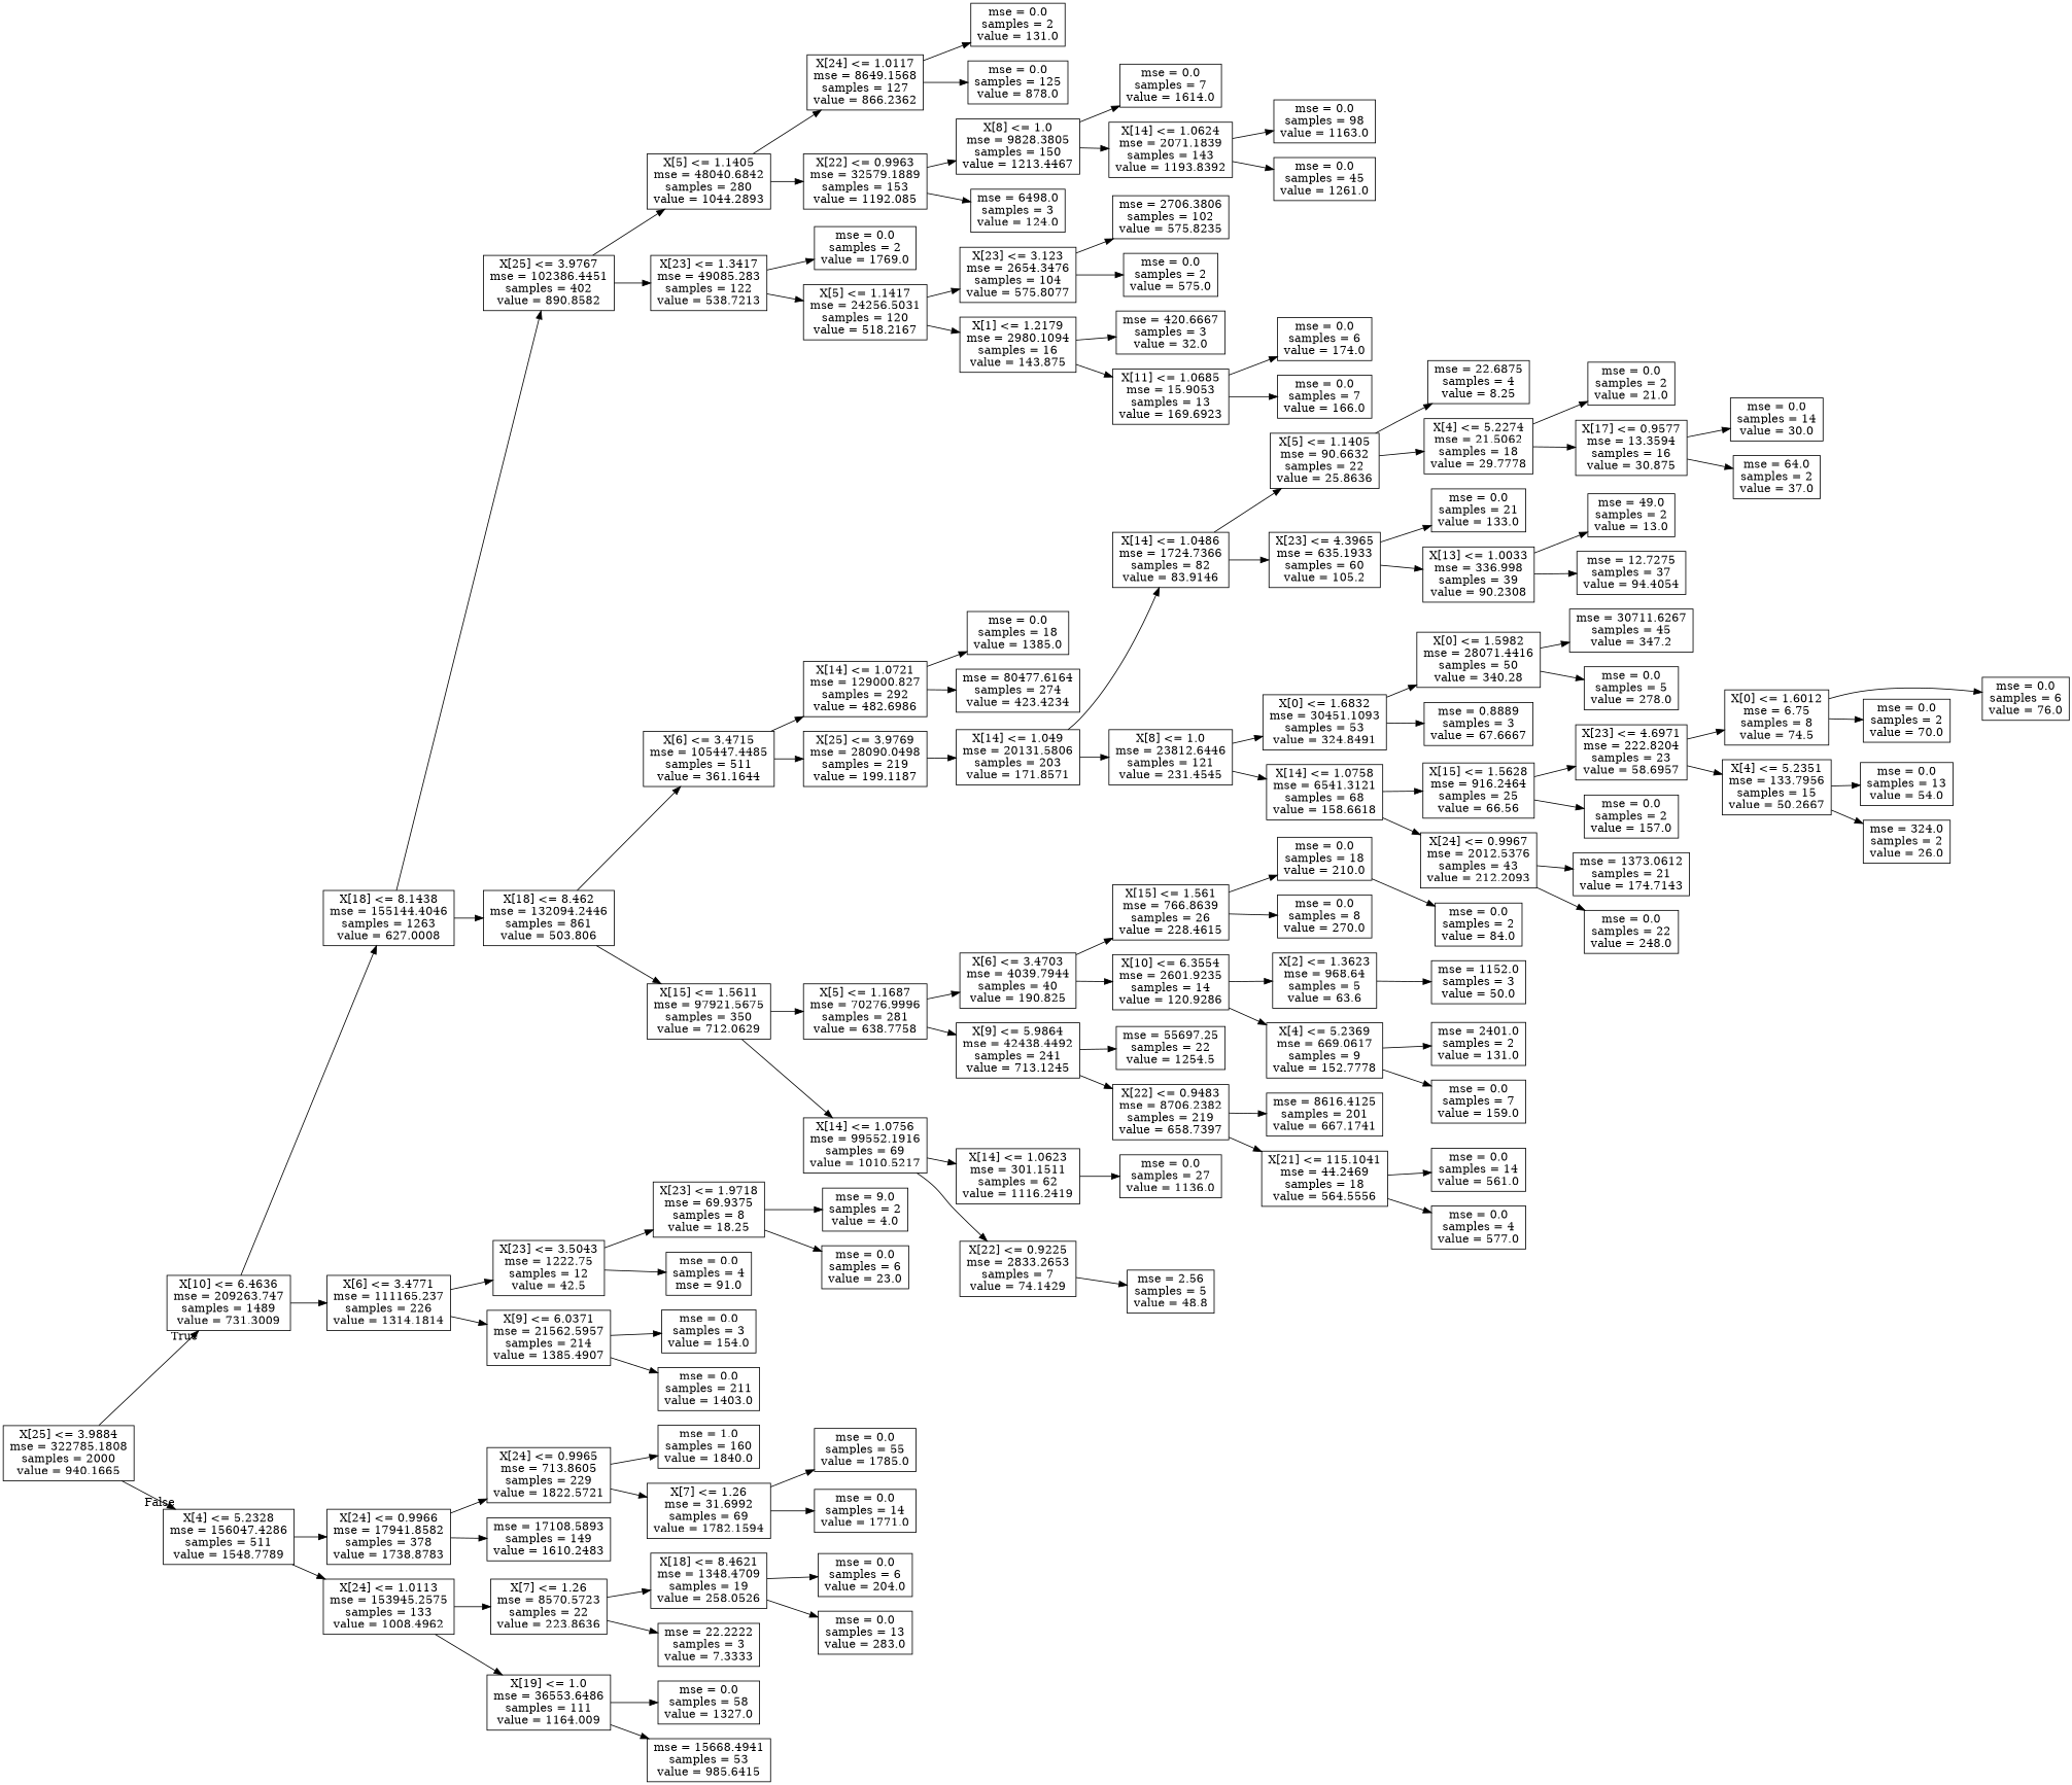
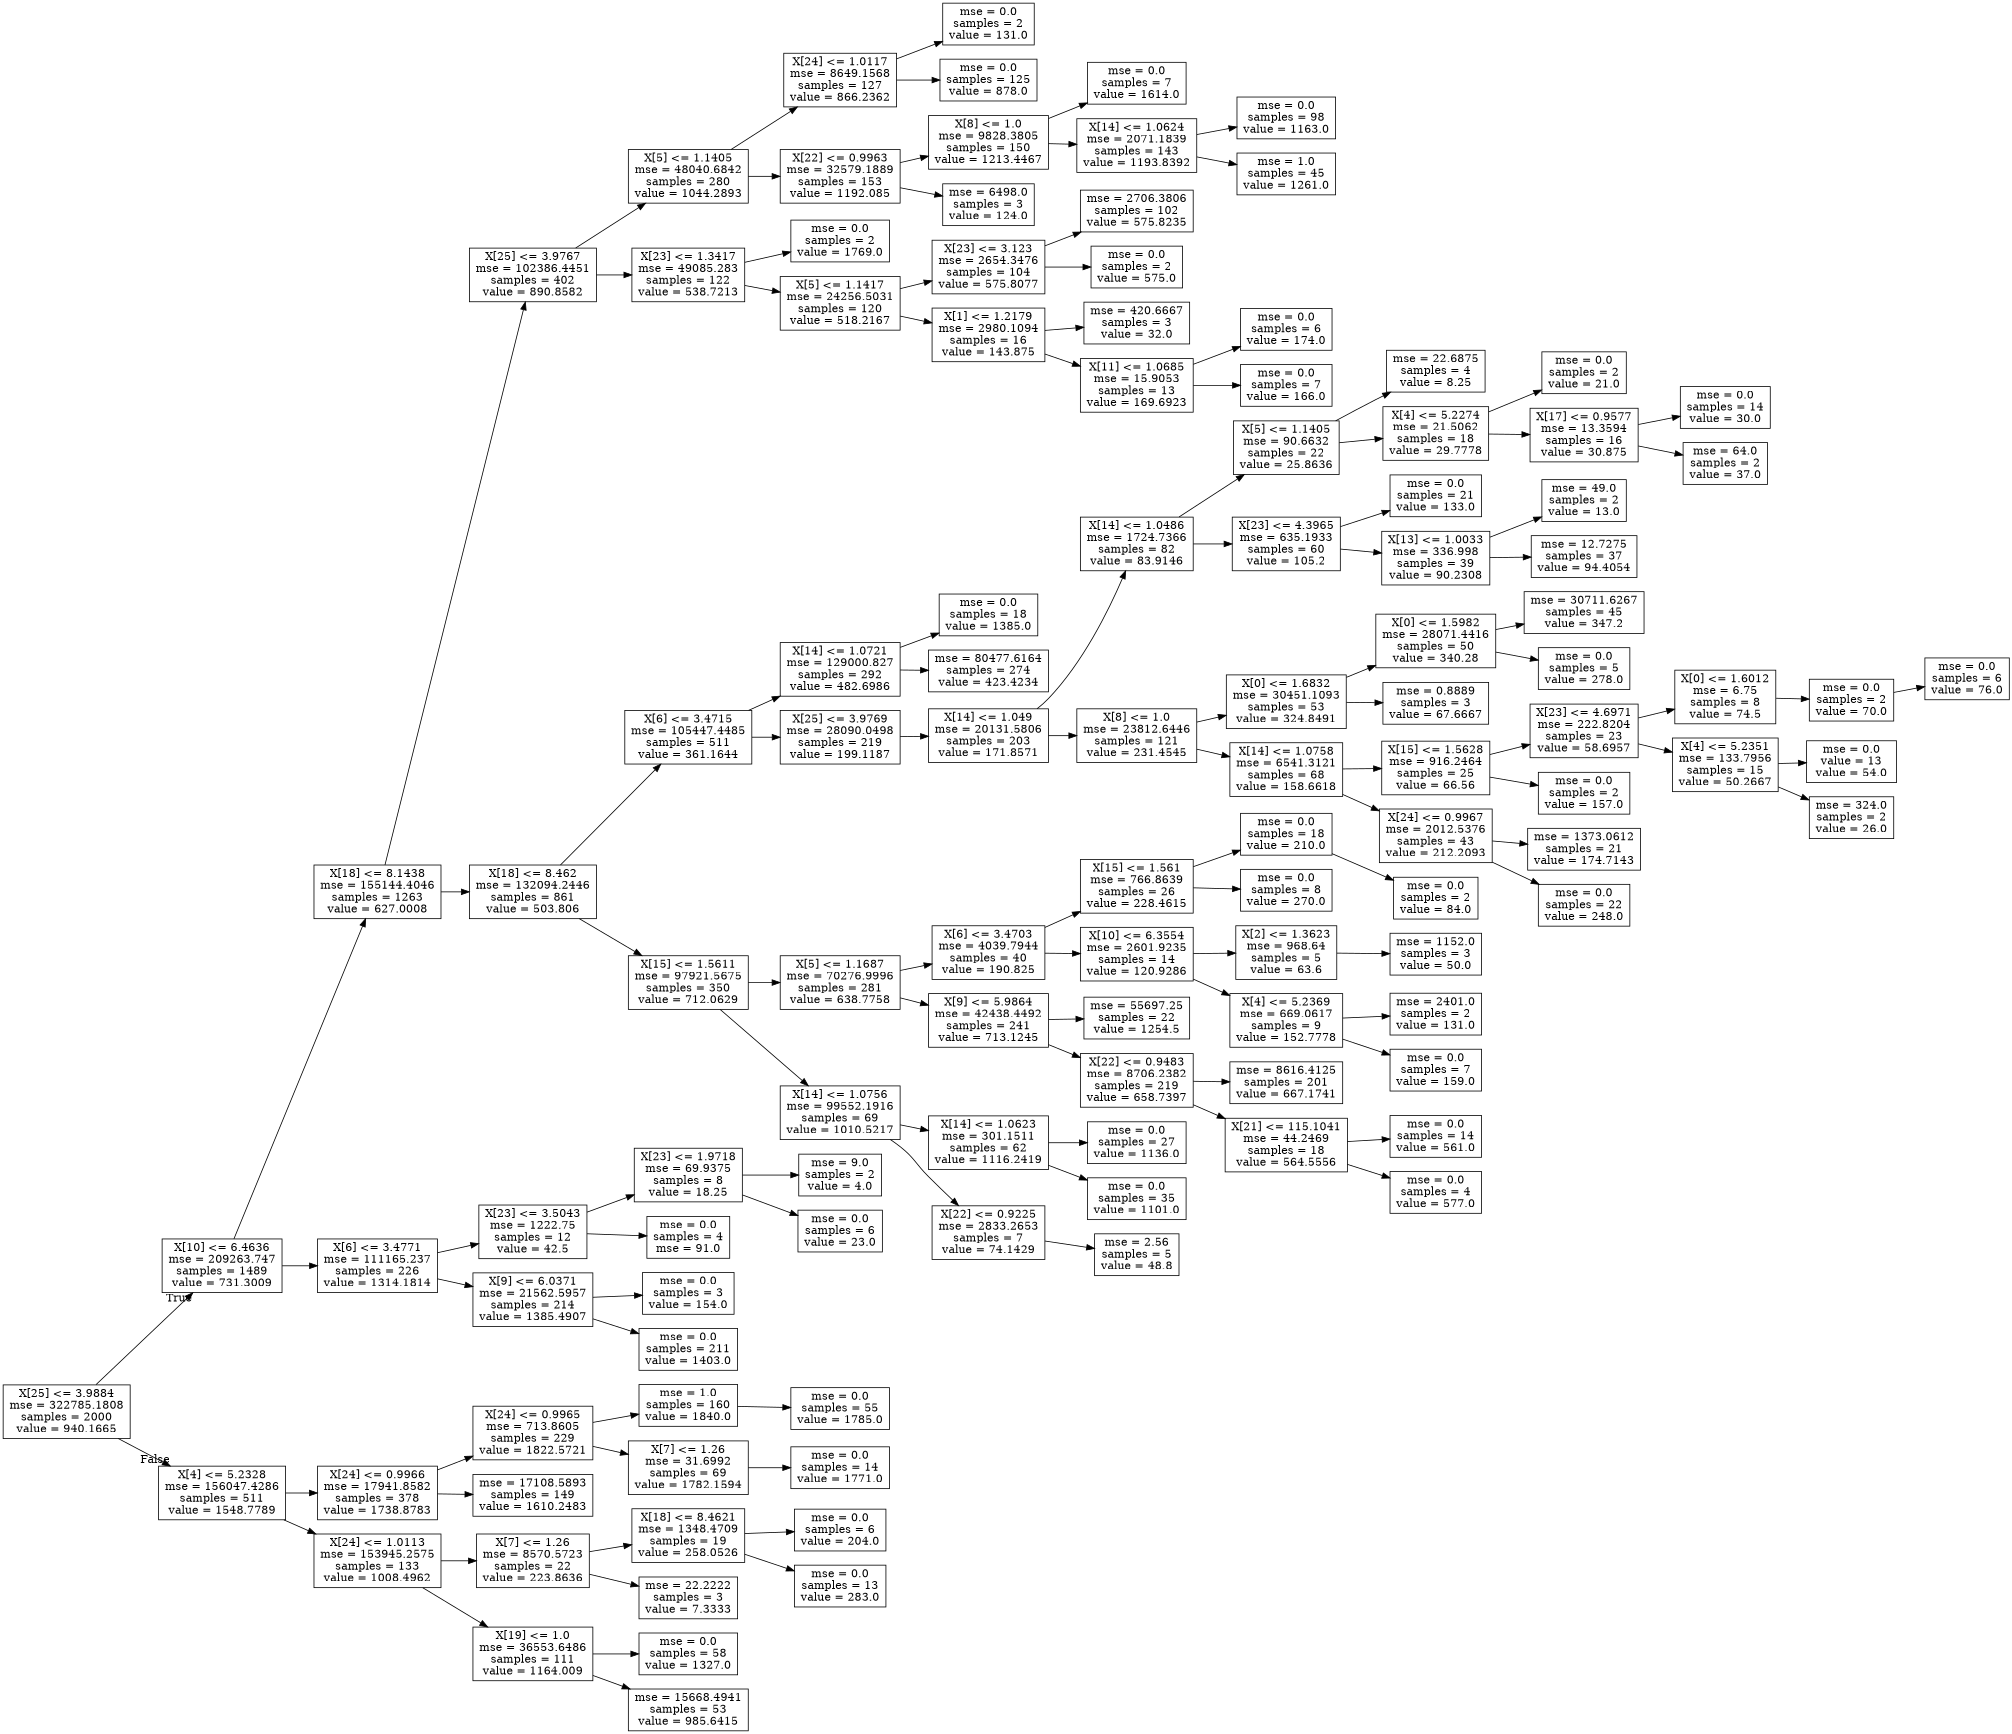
  digraph {
    rankdir=LR
    node [shape=box]
    n1 [label="X[25] <= 3.9884\nmse = 322785.1808\nsamples = 2000\nvalue = 940.1665"]
    n2 [label="X[10] <= 6.4636\nmse = 209263.747\nsamples = 1489\nvalue = 731.3009"]
    n3 [label="X[4] <= 5.2328\nmse = 156047.4286\nsamples = 511\nvalue = 1548.7789"]
    n4 [label="X[18] <= 8.1438\nmse = 155144.4046\nsamples = 1263\nvalue = 627.0008"]
    n5 [label="X[6] <= 3.4771\nmse = 111165.237\nsamples = 226\nvalue = 1314.1814"]
    n6 [label="X[24] <= 0.9966\nmse = 17941.8582\nsamples = 378\nvalue = 1738.8783"]
    n7 [label="X[24] <= 1.0113\nmse = 153945.2575\nsamples = 133\nvalue = 1008.4962"]
    n8 [label="X[25] <= 3.9767\nmse = 102386.4451\nsamples = 402\nvalue = 890.8582"]
    n9 [label="X[18] <= 8.462\nmse = 132094.2446\nsamples = 861\nvalue = 503.806"]
    n10 [label="X[23] <= 3.5043\nmse = 1222.75\nsamples = 12\nvalue = 42.5"]
    n11 [label="X[9] <= 6.0371\nmse = 21562.5957\nsamples = 214\nvalue = 1385.4907"]
    n12 [label="X[5] <= 1.1405\nmse = 48040.6842\nsamples = 280\nvalue = 1044.2893"]
    n13 [label="X[23] <= 1.3417\nmse = 49085.283\nsamples = 122\nvalue = 538.7213"]
    n14 [label="X[6] <= 3.4715\nmse = 105447.4485\nsamples = 511\nvalue = 361.1644"]
    n15 [label="X[15] <= 1.5611\nmse = 97921.5675\nsamples = 350\nvalue = 712.0629"]
    n16 [label="X[24] <= 1.0117\nmse = 8649.1568\nsamples = 127\nvalue = 866.2362"]
    n17 [label="X[22] <= 0.9963\nmse = 32579.1889\nsamples = 153\nvalue = 1192.085"]
    n18 [label="mse = 0.0\nsamples = 2\nvalue = 1769.0"]
    n19 [label="X[5] <= 1.1417\nmse = 24256.5031\nsamples = 120\nvalue = 518.2167"]
    n20 [label="mse = 0.0\nsamples = 2\nvalue = 131.0"]
    n21 [label="mse = 0.0\nsamples = 125\nvalue = 878.0"]
    n22 [label="X[8] <= 1.0\nmse = 9828.3805\nsamples = 150\nvalue = 1213.4467"]
    n23 [label="mse = 6498.0\nsamples = 3\nvalue = 124.0"]
    n24 [label="mse = 0.0\nsamples = 7\nvalue = 1614.0"]
    n25 [label="X[14] <= 1.0624\nmse = 2071.1839\nsamples = 143\nvalue = 1193.8392"]
    n26 [label="mse = 0.0\nsamples = 98\nvalue = 1163.0"]
-   n27 [label="mse = 0.0\nsamples = 45\nvalue = 1261.0"]
+   n27 [label="mse = 1.0\nsamples = 45\nvalue = 1261.0"]
    n28 [label="X[23] <= 3.123\nmse = 2654.3476\nsamples = 104\nvalue = 575.8077"]
    n29 [label="X[1] <= 1.2179\nmse = 2980.1094\nsamples = 16\nvalue = 143.875"]
    n30 [label="mse = 2706.3806\nsamples = 102\nvalue = 575.8235"]
    n31 [label="mse = 0.0\nsamples = 2\nvalue = 575.0"]
    n32 [label="mse = 420.6667\nsamples = 3\nvalue = 32.0"]
    n33 [label="X[11] <= 1.0685\nmse = 15.9053\nsamples = 13\nvalue = 169.6923"]
    n34 [label="mse = 0.0\nsamples = 6\nvalue = 174.0"]
    n35 [label="mse = 0.0\nsamples = 7\nvalue = 166.0"]
    n36 [label="X[14] <= 1.0721\nmse = 129000.827\nsamples = 292\nvalue = 482.6986"]
    n37 [label="X[25] <= 3.9769\nmse = 28090.0498\nsamples = 219\nvalue = 199.1187"]
    n38 [label="X[5] <= 1.1687\nmse = 70276.9996\nsamples = 281\nvalue = 638.7758"]
    n39 [label="X[14] <= 1.0756\nmse = 99552.1916\nsamples = 69\nvalue = 1010.5217"]
    n40 [label="mse = 0.0\nsamples = 18\nvalue = 1385.0"]
    n41 [label="mse = 80477.6164\nsamples = 274\nvalue = 423.4234"]
    n42 [label="X[14] <= 1.049\nmse = 20131.5806\nsamples = 203\nvalue = 171.8571"]
    n43 [label="X[14] <= 1.0486\nmse = 1724.7366\nsamples = 82\nvalue = 83.9146"]
    n44 [label="X[8] <= 1.0\nmse = 23812.6446\nsamples = 121\nvalue = 231.4545"]
    n45 [label="X[5] <= 1.1405\nmse = 90.6632\nsamples = 22\nvalue = 25.8636"]
    n46 [label="X[23] <= 4.3965\nmse = 635.1933\nsamples = 60\nvalue = 105.2"]
    n47 [label="X[0] <= 1.6832\nmse = 30451.1093\nsamples = 53\nvalue = 324.8491"]
    n48 [label="X[14] <= 1.0758\nmse = 6541.3121\nsamples = 68\nvalue = 158.6618"]
    n49 [label="mse = 22.6875\nsamples = 4\nvalue = 8.25"]
    n50 [label="X[4] <= 5.2274\nmse = 21.5062\nsamples = 18\nvalue = 29.7778"]
    n51 [label="mse = 0.0\nsamples = 21\nvalue = 133.0"]
    n52 [label="X[13] <= 1.0033\nmse = 336.998\nsamples = 39\nvalue = 90.2308"]
    n53 [label="mse = 0.0\nsamples = 2\nvalue = 21.0"]
    n54 [label="X[17] <= 0.9577\nmse = 13.3594\nsamples = 16\nvalue = 30.875"]
    n55 [label="mse = 0.0\nsamples = 14\nvalue = 30.0"]
    n56 [label="mse = 64.0\nsamples = 2\nvalue = 37.0"]
    n57 [label="mse = 49.0\nsamples = 2\nvalue = 13.0"]
    n58 [label="mse = 12.7275\nsamples = 37\nvalue = 94.4054"]
    n59 [label="X[0] <= 1.5982\nmse = 28071.4416\nsamples = 50\nvalue = 340.28"]
    n60 [label="mse = 0.8889\nsamples = 3\nvalue = 67.6667"]
    n61 [label="X[15] <= 1.5628\nmse = 916.2464\nsamples = 25\nvalue = 66.56"]
    n62 [label="X[24] <= 0.9967\nmse = 2012.5376\nsamples = 43\nvalue = 212.2093"]
    n63 [label="mse = 30711.6267\nsamples = 45\nvalue = 347.2"]
    n64 [label="mse = 0.0\nsamples = 5\nvalue = 278.0"]
    n65 [label="X[23] <= 4.6971\nmse = 222.8204\nsamples = 23\nvalue = 58.6957"]
    n66 [label="mse = 0.0\nsamples = 2\nvalue = 157.0"]
    n67 [label="mse = 1373.0612\nsamples = 21\nvalue = 174.7143"]
    n68 [label="mse = 0.0\nsamples = 22\nvalue = 248.0"]
    n69 [label="X[0] <= 1.6012\nmse = 6.75\nsamples = 8\nvalue = 74.5"]
    n70 [label="X[4] <= 5.2351\nmse = 133.7956\nsamples = 15\nvalue = 50.2667"]
    n71 [label="mse = 0.0\nsamples = 6\nvalue = 76.0"]
    n72 [label="mse = 0.0\nsamples = 2\nvalue = 70.0"]
-   n73 [label="mse = 0.0\nsamples = 13\nvalue = 54.0"]
+   n73 [label="mse = 0.0\nvalue = 13\nvalue = 54.0"]
    n74 [label="mse = 324.0\nsamples = 2\nvalue = 26.0"]
    n75 [label="X[6] <= 3.4703\nmse = 4039.7944\nsamples = 40\nvalue = 190.825"]
    n76 [label="X[9] <= 5.9864\nmse = 42438.4492\nsamples = 241\nvalue = 713.1245"]
    n77 [label="X[14] <= 1.0623\nmse = 301.1511\nsamples = 62\nvalue = 1116.2419"]
    n78 [label="X[22] <= 0.9225\nmse = 2833.2653\nsamples = 7\nvalue = 74.1429"]
    n79 [label="X[15] <= 1.561\nmse = 766.8639\nsamples = 26\nvalue = 228.4615"]
    n80 [label="X[10] <= 6.3554\nmse = 2601.9235\nsamples = 14\nvalue = 120.9286"]
    n81 [label="mse = 55697.25\nsamples = 22\nvalue = 1254.5"]
    n82 [label="X[22] <= 0.9483\nmse = 8706.2382\nsamples = 219\nvalue = 658.7397"]
    n83 [label="mse = 0.0\nsamples = 18\nvalue = 210.0"]
    n84 [label="mse = 0.0\nsamples = 8\nvalue = 270.0"]
    n85 [label="X[2] <= 1.3623\nmse = 968.64\nsamples = 5\nvalue = 63.6"]
    n86 [label="X[4] <= 5.2369\nmse = 669.0617\nsamples = 9\nvalue = 152.7778"]
    n87 [label="mse = 0.0\nsamples = 2\nvalue = 84.0"]
    n88 [label="mse = 1152.0\nsamples = 3\nvalue = 50.0"]
    n89 [label="mse = 2401.0\nsamples = 2\nvalue = 131.0"]
    n90 [label="mse = 0.0\nsamples = 7\nvalue = 159.0"]
    n91 [label="mse = 8616.4125\nsamples = 201\nvalue = 667.1741"]
    n92 [label="X[21] <= 115.1041\nmse = 44.2469\nsamples = 18\nvalue = 564.5556"]
    n93 [label="mse = 0.0\nsamples = 14\nvalue = 561.0"]
    n94 [label="mse = 0.0\nsamples = 4\nvalue = 577.0"]
    n95 [label="mse = 0.0\nsamples = 27\nvalue = 1136.0"]
+   n96 [label="mse = 0.0\nsamples = 35\nvalue = 1101.0"]
    n97 [label="mse = 2.56\nsamples = 5\nvalue = 48.8"]
    n98 [label="X[23] <= 1.9718\nmse = 69.9375\nsamples = 8\nvalue = 18.25"]
    n99 [label="mse = 0.0\nsamples = 4\nmse = 91.0"]
    n100 [label="mse = 0.0\nsamples = 3\nvalue = 154.0"]
    n101 [label="mse = 0.0\nsamples = 211\nvalue = 1403.0"]
    n102 [label="mse = 9.0\nsamples = 2\nvalue = 4.0"]
    n103 [label="mse = 0.0\nsamples = 6\nvalue = 23.0"]
    n104 [label="X[24] <= 0.9965\nmse = 713.8605\nsamples = 229\nvalue = 1822.5721"]
    n105 [label="mse = 17108.5893\nsamples = 149\nvalue = 1610.2483"]
    n106 [label="X[7] <= 1.26\nmse = 8570.5723\nsamples = 22\nvalue = 223.8636"]
    n107 [label="X[19] <= 1.0\nmse = 36553.6486\nsamples = 111\nvalue = 1164.009"]
    n108 [label="X[7] <= 1.26\nmse = 31.6992\nsamples = 69\nvalue = 1782.1594"]
    n109 [label="mse = 1.0\nsamples = 160\nvalue = 1840.0"]
    n110 [label="mse = 0.0\nsamples = 55\nvalue = 1785.0"]
    n111 [label="mse = 0.0\nsamples = 14\nvalue = 1771.0"]
    n112 [label="X[18] <= 8.4621\nmse = 1348.4709\nsamples = 19\nvalue = 258.0526"]
    n113 [label="mse = 22.2222\nsamples = 3\nvalue = 7.3333"]
    n114 [label="mse = 0.0\nsamples = 58\nvalue = 1327.0"]
    n115 [label="mse = 15668.4941\nsamples = 53\nvalue = 985.6415"]
    n116 [label="mse = 0.0\nsamples = 6\nvalue = 204.0"]
    n117 [label="mse = 0.0\nsamples = 13\nvalue = 283.0"]
    n1 -> n2 [headlabel=True labelangle=45 labeldistance=2.5]
    n1 -> n3 [headlabel=False labelangle=-45 labeldistance=2.5]
    n2 -> n4
    n2 -> n5
    n3 -> n6
    n3 -> n7
    n4 -> n8
    n4 -> n9
    n5 -> n10
    n5 -> n11
    n6 -> n104
    n6 -> n105
    n7 -> n106
    n7 -> n107
    n8 -> n12
    n8 -> n13
    n9 -> n14
    n9 -> n15
    n10 -> n98
    n10 -> n99
    n11 -> n100
    n11 -> n101
    n12 -> n16
    n12 -> n17
    n13 -> n18
    n13 -> n19
    n14 -> n36
    n14 -> n37
    n15 -> n38
    n15 -> n39
    n16 -> n20
    n16 -> n21
    n17 -> n22
    n17 -> n23
    n19 -> n28
    n19 -> n29
    n22 -> n24
    n22 -> n25
    n25 -> n26
    n25 -> n27
    n28 -> n30
    n28 -> n31
    n29 -> n32
    n29 -> n33
    n33 -> n34
    n33 -> n35
    n36 -> n40
    n36 -> n41
    n37 -> n42
    n38 -> n75
    n38 -> n76
    n39 -> n77
    n39 -> n78
    n42 -> n43
    n42 -> n44
    n43 -> n45
    n43 -> n46
    n44 -> n47
    n44 -> n48
    n45 -> n49
    n45 -> n50
    n46 -> n51
    n46 -> n52
    n47 -> n59
    n47 -> n60
    n48 -> n61
    n48 -> n62
    n50 -> n53
    n50 -> n54
    n52 -> n57
    n52 -> n58
    n54 -> n55
    n54 -> n56
    n59 -> n63
    n59 -> n64
    n61 -> n65
    n61 -> n66
    n62 -> n67
    n62 -> n68
    n65 -> n69
    n65 -> n70
-   n69 -> n71
+   n72 -> n71
    n69 -> n72
    n70 -> n73
    n70 -> n74
    n75 -> n79
    n75 -> n80
    n76 -> n81
    n76 -> n82
    n77 -> n95
+   n77 -> n96
    n78 -> n97
    n79 -> n83
    n79 -> n84
    n80 -> n85
    n80 -> n86
    n82 -> n91
    n82 -> n92
    n83 -> n87
    n85 -> n88
    n86 -> n89
    n86 -> n90
    n92 -> n93
    n92 -> n94
    n98 -> n102
    n98 -> n103
    n104 -> n108
    n104 -> n109
    n106 -> n112
    n106 -> n113
    n107 -> n114
    n107 -> n115
-   n108 -> n110
+   n109 -> n110
    n108 -> n111
    n112 -> n116
    n112 -> n117
  }
